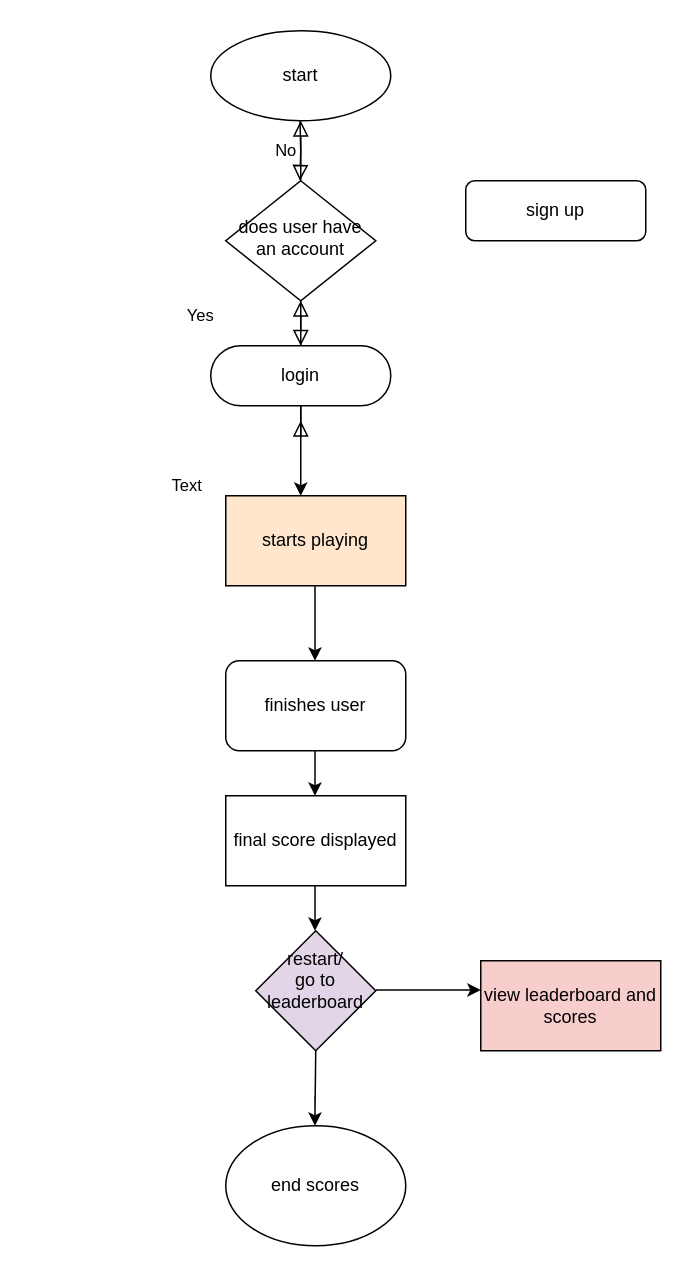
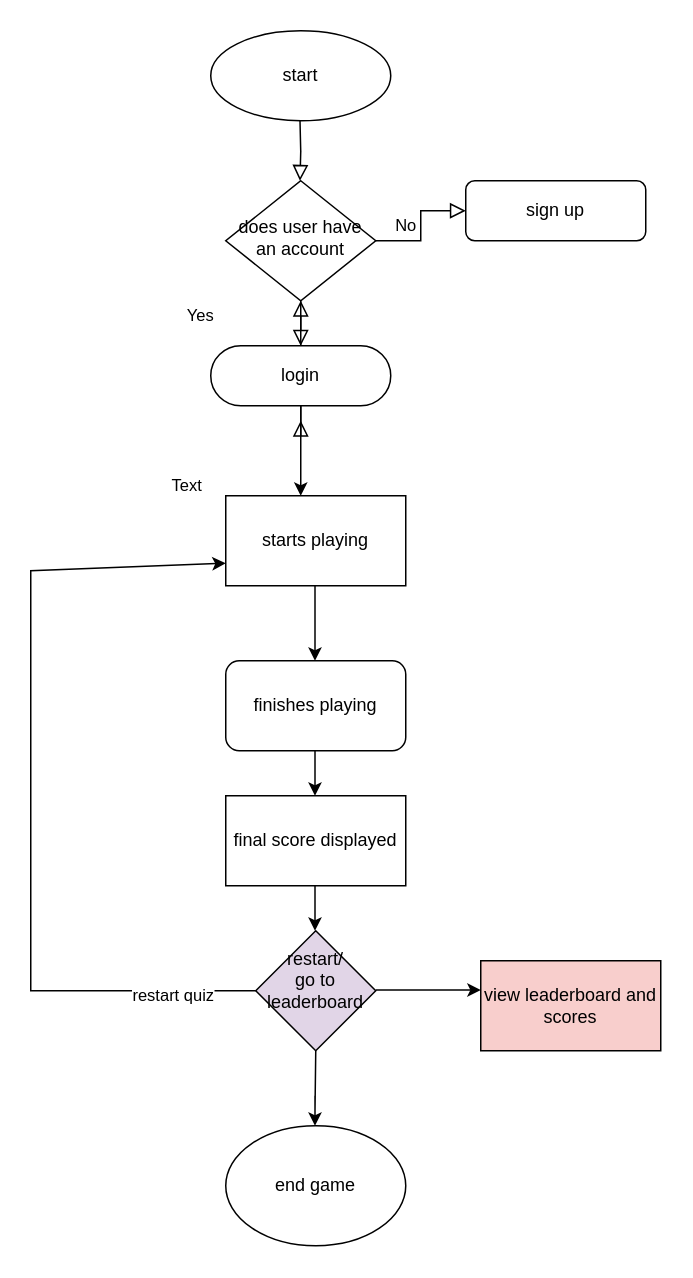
  <mxCell id="0" />
  <mxCell id="1" parent="0" />
  <mxCell id="2" value="" style="rounded=0;html=1;jettySize=auto;orthogonalLoop=1;fontSize=11;endArrow=block;endFill=0;endSize=8;strokeWidth=1;shadow=0;labelBackgroundColor=none;edgeStyle=orthogonalEdgeStyle;" parent="1" source="11" target="5" edge="1"><mxGeometry relative="1" as="geometry" /></mxCell>
  <mxCell id="3" value="Yes" style="rounded=0;html=1;jettySize=auto;orthogonalLoop=1;fontSize=11;endArrow=block;endFill=0;endSize=8;strokeWidth=1;shadow=0;labelBackgroundColor=none;edgeStyle=orthogonalEdgeStyle;" parent="1" source="11" edge="1"><mxGeometry x="-1" y="-63" relative="1" as="geometry"><mxPoint x="-4" y="-60" as="offset" /><mxPoint x="200" y="280" as="targetPoint" /></mxGeometry></mxCell>
- <mxCell id="4" value="No" style="edgeStyle=orthogonalEdgeStyle;rounded=0;html=1;jettySize=auto;orthogonalLoop=1;fontSize=11;endArrow=block;endFill=0;endSize=8;strokeWidth=1;shadow=0;labelBackgroundColor=none;" parent="1" source="5" target="8" edge="1"><mxGeometry y="10" relative="1" as="geometry"><mxPoint as="offset" /></mxGeometry></mxCell>
+ <mxCell id="4" value="No" style="edgeStyle=orthogonalEdgeStyle;rounded=0;html=1;jettySize=auto;orthogonalLoop=1;fontSize=11;endArrow=block;endFill=0;endSize=8;strokeWidth=1;shadow=0;labelBackgroundColor=none;" parent="1" source="5" target="6" edge="1"><mxGeometry y="10" relative="1" as="geometry"><mxPoint as="offset" /></mxGeometry></mxCell>
  <mxCell id="5" value="does user have an account" style="rhombus;whiteSpace=wrap;html=1;shadow=0;fontFamily=Helvetica;fontSize=12;align=center;strokeWidth=1;spacing=6;spacingTop=-4;" parent="1" vertex="1"><mxGeometry x="150" y="120" width="100" height="80" as="geometry" /></mxCell>
  <mxCell id="6" value="sign up" style="rounded=1;whiteSpace=wrap;html=1;fontSize=12;glass=0;strokeWidth=1;shadow=0;" parent="1" vertex="1"><mxGeometry x="310" y="120" width="120" height="40" as="geometry" /></mxCell>
  <mxCell id="7" value="" style="rounded=0;html=1;jettySize=auto;orthogonalLoop=1;fontSize=11;endArrow=block;endFill=0;endSize=8;strokeWidth=1;shadow=0;labelBackgroundColor=none;edgeStyle=orthogonalEdgeStyle;" parent="1" edge="1"><mxGeometry x="0.333" y="20" relative="1" as="geometry"><mxPoint as="offset" /><mxPoint x="199.5" y="80" as="sourcePoint" /><mxPoint x="199.5" y="120" as="targetPoint" /></mxGeometry></mxCell>
  <mxCell id="8" value="start" style="ellipse;whiteSpace=wrap;html=1;" vertex="1" parent="1"><mxGeometry x="140" y="20" width="120" height="60" as="geometry" /></mxCell>
  <mxCell id="9" value="" style="rounded=0;html=1;jettySize=auto;orthogonalLoop=1;fontSize=11;endArrow=block;endFill=0;endSize=8;strokeWidth=1;shadow=0;labelBackgroundColor=none;edgeStyle=orthogonalEdgeStyle;" edge="1" parent="1" source="5" target="11"><mxGeometry y="20" relative="1" as="geometry"><mxPoint as="offset" /><mxPoint x="200" y="190" as="sourcePoint" /><mxPoint x="200" y="280" as="targetPoint" /></mxGeometry></mxCell>
  <mxCell id="10" style="edgeStyle=orthogonalEdgeStyle;rounded=0;orthogonalLoop=1;jettySize=auto;html=1;" edge="1" parent="1" source="11"><mxGeometry relative="1" as="geometry"><mxPoint x="200" y="330" as="targetPoint" /><Array as="points"><mxPoint x="200" y="330" /><mxPoint x="200" y="330" /></Array></mxGeometry></mxCell>
  <mxCell id="11" value="login" style="rounded=1;whiteSpace=wrap;html=1;fontSize=12;glass=0;strokeWidth=1;shadow=0;arcSize=50;" parent="1" vertex="1"><mxGeometry x="140" y="230" width="120" height="40" as="geometry" /></mxCell>
- <mxCell id="12" value="starts playing" style="rounded=0;whiteSpace=wrap;html=1;fillColor=#ffe6cc;" vertex="1" parent="1"><mxGeometry x="150" y="330" width="120" height="60" as="geometry" /></mxCell>
- <mxCell id="13" value="finishes user" style="rounded=1;whiteSpace=wrap;html=1;" vertex="1" parent="1"><mxGeometry x="150" y="440" width="120" height="60" as="geometry" /></mxCell>
+ <mxCell id="12" value="starts playing" style="rounded=0;whiteSpace=wrap;html=1;" vertex="1" parent="1"><mxGeometry x="150" y="330" width="120" height="60" as="geometry" /></mxCell>
+ <mxCell id="13" value="finishes playing" style="rounded=1;whiteSpace=wrap;html=1;" vertex="1" parent="1"><mxGeometry x="150" y="440" width="120" height="60" as="geometry" /></mxCell>
  <mxCell id="14" value="" style="endArrow=classic;html=1;rounded=0;" edge="1" parent="1"><mxGeometry width="50" height="50" relative="1" as="geometry"><mxPoint x="209.5" y="390" as="sourcePoint" /><mxPoint x="209.5" y="440" as="targetPoint" /></mxGeometry></mxCell>
  <mxCell id="15" value="Text" style="edgeLabel;html=1;align=center;verticalAlign=middle;resizable=0;points=[];" vertex="1" connectable="0" parent="14"><mxGeometry y="-3" relative="1" as="geometry"><mxPoint x="-83" y="-93" as="offset" /></mxGeometry></mxCell>
  <mxCell id="16" value="" style="endArrow=classic;html=1;rounded=0;" edge="1" parent="1"><mxGeometry width="50" height="50" relative="1" as="geometry"><mxPoint x="209.5" y="500" as="sourcePoint" /><mxPoint x="209.5" y="530" as="targetPoint" /><Array as="points"><mxPoint x="209.5" y="510" /></Array></mxGeometry></mxCell>
  <mxCell id="17" value="final score displayed" style="rounded=0;whiteSpace=wrap;html=1;" vertex="1" parent="1"><mxGeometry x="150" y="530" width="120" height="60" as="geometry" /></mxCell>
  <mxCell id="18" value="" style="endArrow=classic;html=1;rounded=0;" edge="1" parent="1"><mxGeometry width="50" height="50" relative="1" as="geometry"><mxPoint x="209.5" y="590" as="sourcePoint" /><mxPoint x="209.5" y="620" as="targetPoint" /><Array as="points"><mxPoint x="209.5" y="600" /></Array></mxGeometry></mxCell>
  <mxCell id="19" value="restart/&lt;div&gt;go to leaderboard&lt;br&gt;&lt;div&gt;&lt;br&gt;&lt;/div&gt;&lt;/div&gt;" style="rhombus;whiteSpace=wrap;html=1;fillColor=#e1d5e7;" vertex="1" parent="1"><mxGeometry x="170" y="620" width="80" height="80" as="geometry" /></mxCell>
+ <mxCell id="20" value="" style="endArrow=classic;html=1;rounded=0;entryX=0;entryY=0.75;entryDx=0;entryDy=0;exitX=0;exitY=0.5;exitDx=0;exitDy=0;" edge="1" parent="1" source="19" target="12"><mxGeometry width="50" height="50" relative="1" as="geometry"><mxPoint x="120" y="560" as="sourcePoint" /><mxPoint x="130" y="380" as="targetPoint" /><Array as="points"><mxPoint x="20" y="660" /><mxPoint x="20" y="380" /></Array></mxGeometry></mxCell>
+ <mxCell id="21" value="restart quiz" style="edgeLabel;html=1;align=center;verticalAlign=middle;resizable=0;points=[];" vertex="1" connectable="0" parent="20"><mxGeometry x="-0.8" y="2" relative="1" as="geometry"><mxPoint as="offset" /></mxGeometry></mxCell>
  <mxCell id="22" value="" style="endArrow=classic;html=1;rounded=0;exitX=0.5;exitY=1;exitDx=0;exitDy=0;" edge="1" parent="1" source="19"><mxGeometry width="50" height="50" relative="1" as="geometry"><mxPoint x="209.5" y="710" as="sourcePoint" /><mxPoint x="209.5" y="750" as="targetPoint" /><Array as="points"><mxPoint x="209.5" y="740" /><mxPoint x="209.5" y="730" /></Array></mxGeometry></mxCell>
  <mxCell id="23" value="view leaderboard and scores" style="rounded=0;whiteSpace=wrap;html=1;fillColor=#f8cecc;" vertex="1" parent="1"><mxGeometry x="320" y="640" width="120" height="60" as="geometry" /></mxCell>
  <mxCell id="24" value="" style="endArrow=classic;html=1;rounded=0;" edge="1" parent="1"><mxGeometry width="50" height="50" relative="1" as="geometry"><mxPoint x="250" y="659.5" as="sourcePoint" /><mxPoint x="320" y="659.5" as="targetPoint" /></mxGeometry></mxCell>
- <mxCell id="25" value="end scores" style="ellipse;whiteSpace=wrap;html=1;" vertex="1" parent="1"><mxGeometry x="150" y="750" width="120" height="80" as="geometry" /></mxCell>
+ <mxCell id="25" value="end game" style="ellipse;whiteSpace=wrap;html=1;" vertex="1" parent="1"><mxGeometry x="150" y="750" width="120" height="80" as="geometry" /></mxCell>
